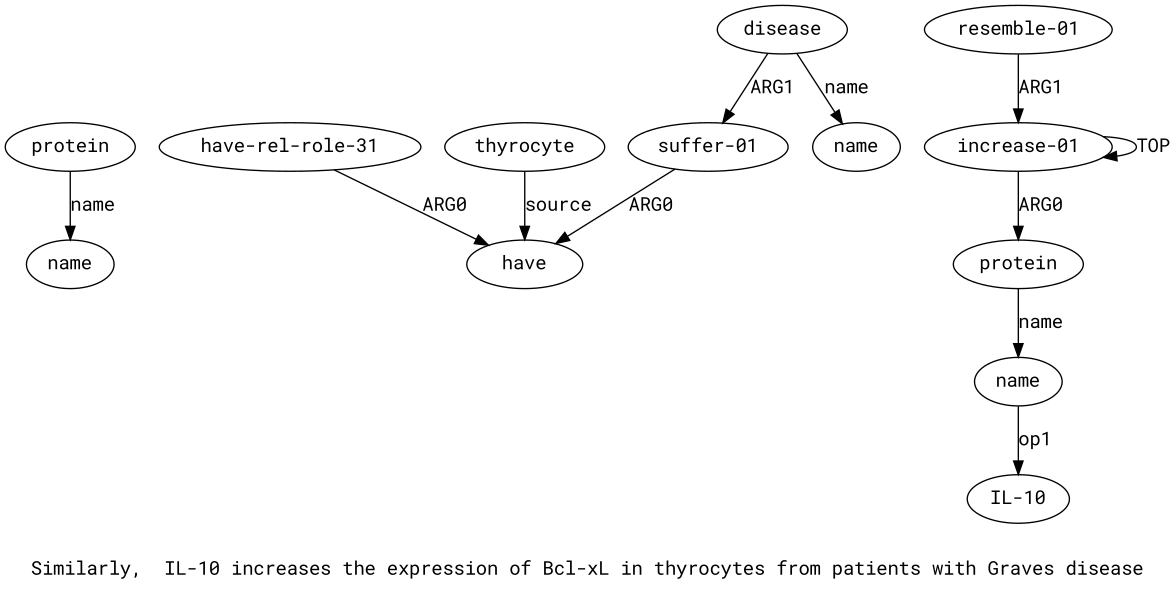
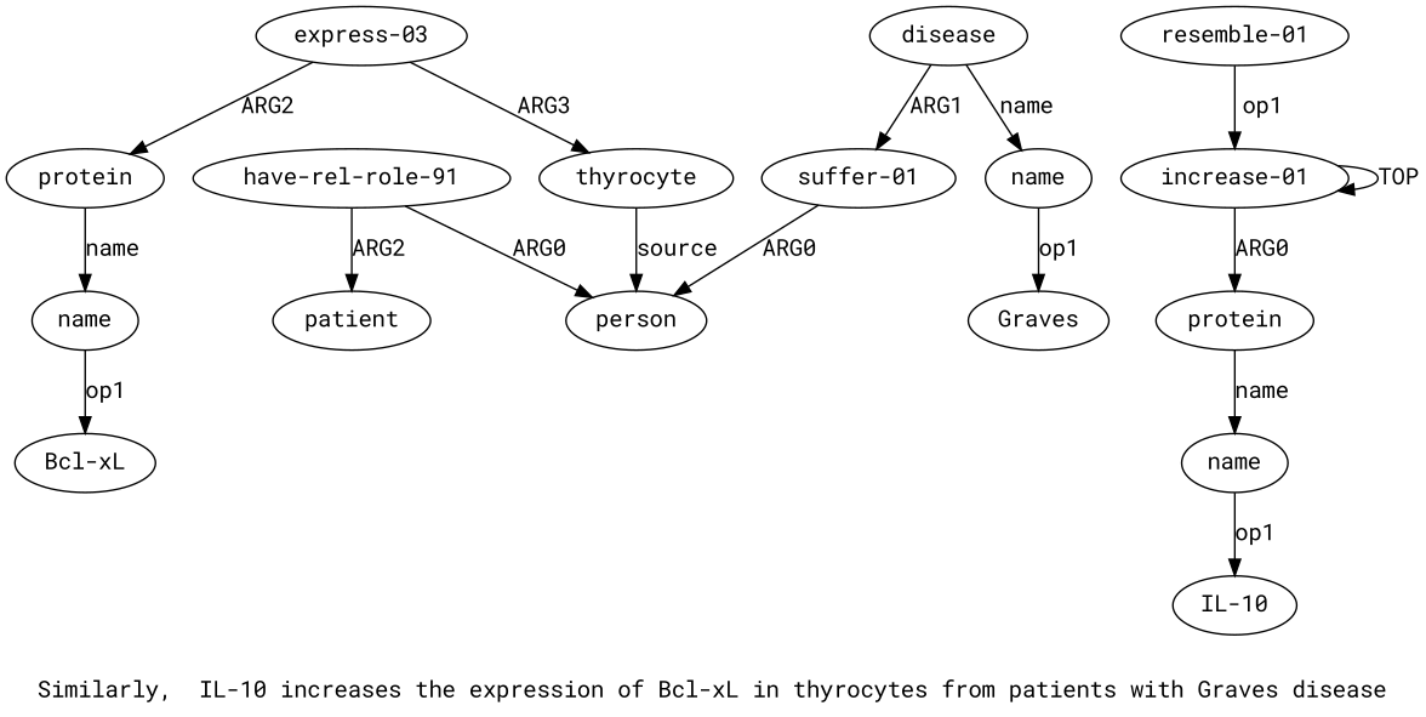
  digraph {
    fontname="Roboto Mono"
    label="Similarly,  IL-10 increases the expression of Bcl-xL in thyrocytes from patients with Graves disease"
    node [color=black fontname="Roboto Mono" gold_ind=-1 gold_label=name test_ind=-1 test_label=name]
    edge [color=black fontname="Roboto Mono" gold_label=ARG0 test_label=ARG0]
-   n1 [gold_ind=11 gold_label="have-rel-role-91" label="have-rel-role-31" test_ind=11 test_label="have-rel-role-91"]
-   n3 [gold_ind=7 gold_label=person label=have test_ind=7 test_label=person]
+   n1 [gold_ind=11 gold_label="have-rel-role-91" label="have-rel-role-91" test_ind=11 test_label="have-rel-role-91"]
+   n2 [gold_ind=12 gold_label=patient label=patient test_ind=12 test_label=patient]
+   n3 [gold_ind=7 gold_label=person label=person test_ind=7 test_label=person]
    n4 [gold_ind=10 label=name test_ind=10]
+   n5 [gold_label=Graves label=Graves test_label=Graves]
    n6 [gold_ind=13 gold_label="resemble-01" label="resemble-01" test_ind=13 test_label="resemble-01"]
    n7 [gold_ind=0 gold_label="increase-01" label="increase-01" test_ind=0 test_label="increase-01"]
    n8 [gold_ind=1 gold_label=protein label=protein test_ind=1 test_label=protein]
    n9 [gold_ind=2 label=name test_ind=2]
+   n10 [gold_ind=3 gold_label="express-03" label="express-03" test_ind=3 test_label="express-03"]
    n11 [gold_ind=4 gold_label=protein label=protein test_ind=4 test_label=protein]
    n12 [gold_ind=6 gold_label=thyrocyte label=thyrocyte test_ind=6 test_label=thyrocyte]
    n13 [gold_label="IL-10" label="IL-10" test_label="IL-10"]
+   n14 [gold_label="Bcl-xL" label="Bcl-xL" test_label="Bcl-xL"]
    n15 [gold_ind=5 label=name test_ind=5]
    n16 [gold_ind=9 gold_label=disease label=disease test_ind=9 test_label=disease]
    n17 [gold_ind=8 gold_label="suffer-01" label="suffer-01" test_ind=8 test_label="suffer-01"]
+   n1 -> n2 [gold_label=ARG2 label=ARG2 test_label=ARG2]
    n1 -> n3 [label=ARG0]
-   n6 -> n7 [gold_label=ARG1 label=ARG1 test_label=ARG1]
+   n4 -> n5 [gold_label=op1 label=op1 test_label=op1]
+   n6 -> n7 [gold_label=ARG1 label=op1 test_label=ARG1]
    n7 -> n7 [gold_label=TOP label=TOP test_label=TOP]
    n7 -> n8 [label=ARG0]
    n8 -> n9 [gold_label=name label=name test_label=name]
    n9 -> n13 [gold_label=op1 label=op1 test_label=op1]
+   n10 -> n11 [gold_label=ARG2 label=ARG2 test_label=ARG2]
+   n10 -> n12 [gold_label=ARG3 label=ARG3 test_label=ARG3]
    n11 -> n15 [gold_label=name label=name test_label=name]
    n12 -> n3 [gold_label=source label=source test_label=source]
+   n15 -> n14 [gold_label=op1 label=op1 test_label=op1]
    n16 -> n4 [gold_label=name label=name test_label=name]
    n16 -> n17 [gold_label=ARG1 label=ARG1 test_label=ARG1]
    n17 -> n3 [label=ARG0]
  }
